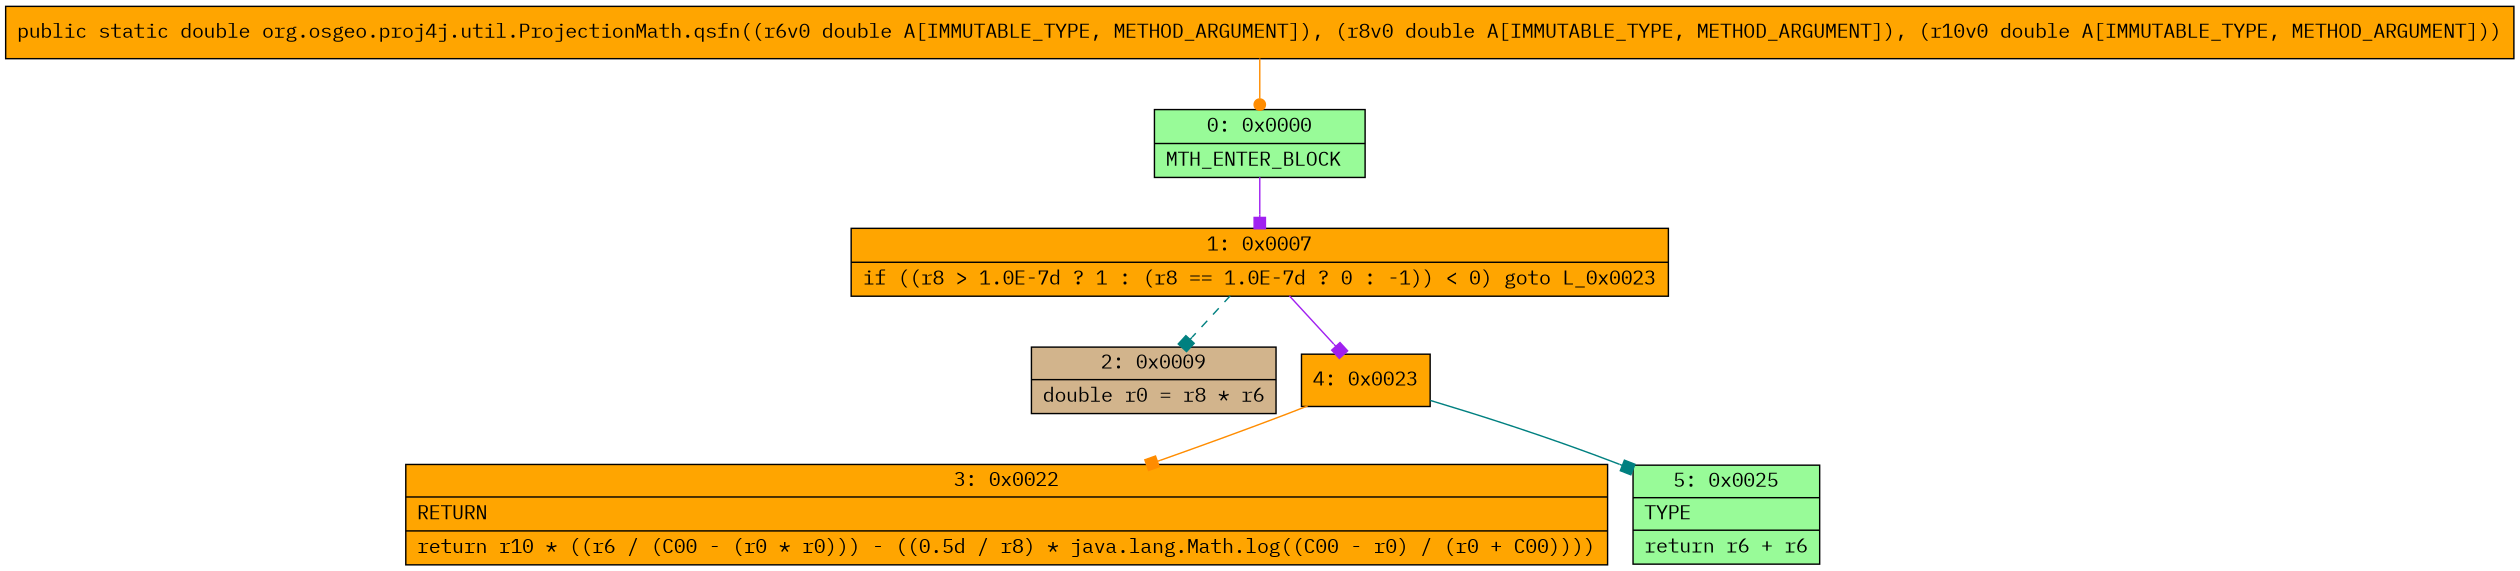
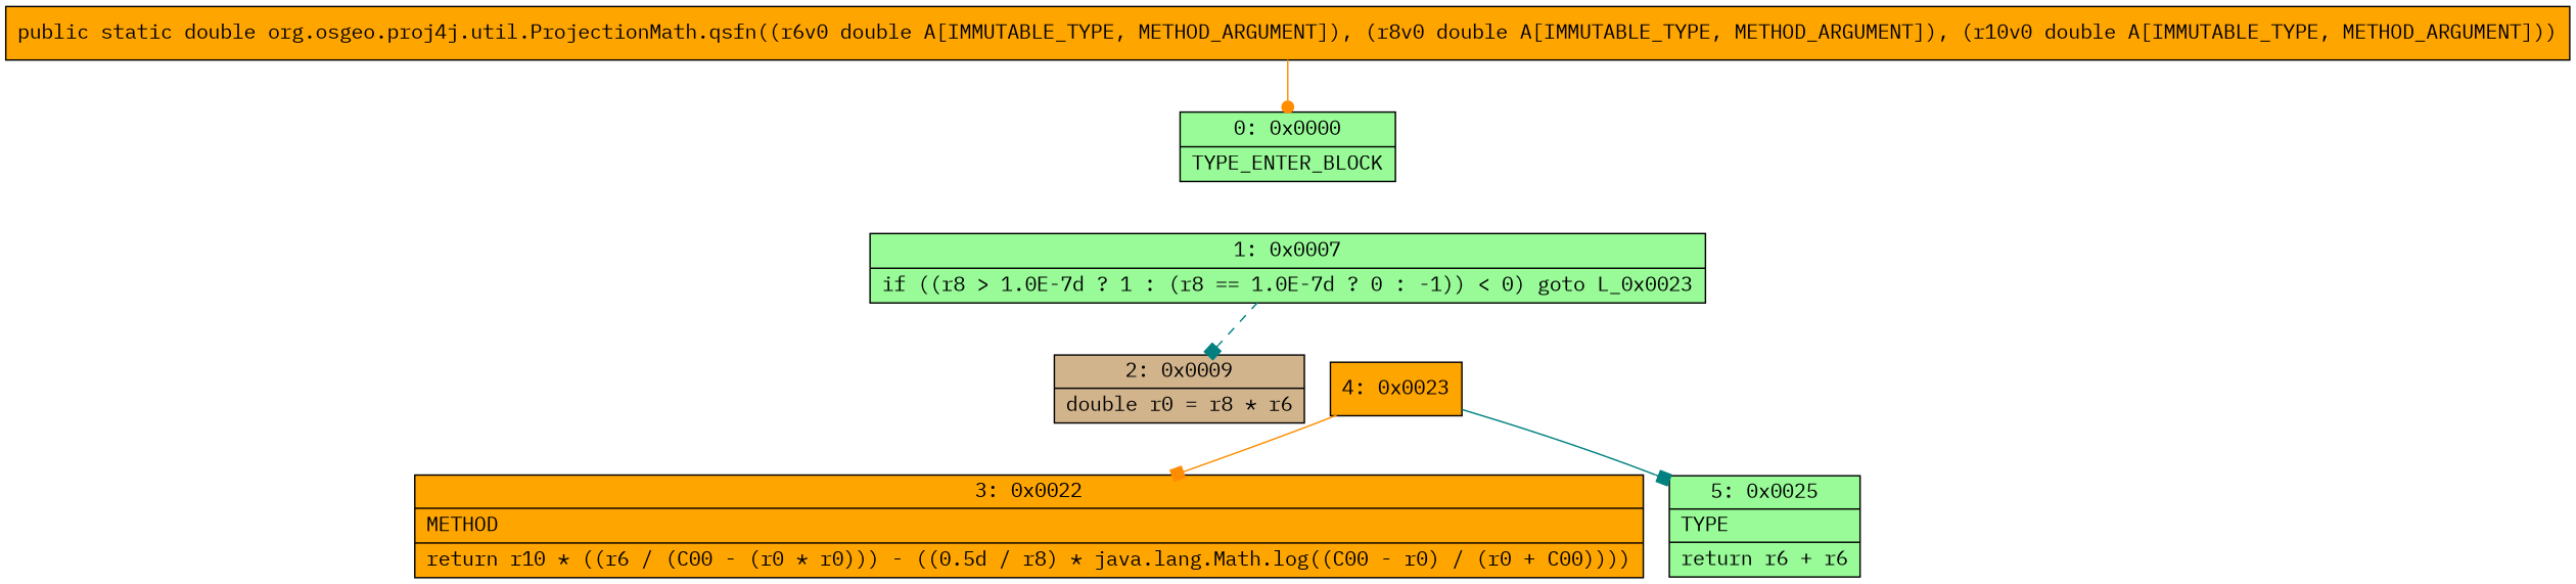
  digraph {
    fontname="IBM Plex Mono"
    node [fillcolor=orange fontname="IBM Plex Mono" shape=record style=filled]
    edge [arrowhead=box color=purple fontname="IBM Plex Mono"]
-   n1 [fillcolor=palegreen label="{0\:\ 0x0000|MTH_ENTER_BLOCK\l}"]
-   n2 [label="{1\:\ 0x0007|if ((r8 \> 1.0E\-7d ? 1 : (r8 == 1.0E\-7d ? 0 : \-1)) \< 0) goto L_0x0023\l}"]
+   n1 [fillcolor=palegreen label="{0\:\ 0x0000|TYPE_ENTER_BLOCK\l}"]
+   n2 [fillcolor=palegreen label="{1\:\ 0x0007|if ((r8 \> 1.0E\-7d ? 1 : (r8 == 1.0E\-7d ? 0 : \-1)) \< 0) goto L_0x0023\l}"]
    n3 [fillcolor=tan label="{2\:\ 0x0009|double r0 = r8 * r6\l}"]
    n4 [label="{4\:\ 0x0023}"]
-   n5 [label="{3\:\ 0x0022|RETURN\l|return r10 * ((r6 \/ (C00 \- (r0 * r0))) \- ((0.5d \/ r8) * java.lang.Math.log((C00 \- r0) \/ (r0 + C00))))\l}"]
+   n5 [label="{3\:\ 0x0022|METHOD\l|return r10 * ((r6 \/ (C00 \- (r0 * r0))) \- ((0.5d \/ r8) * java.lang.Math.log((C00 \- r0) \/ (r0 + C00))))\l}"]
    n6 [fillcolor=palegreen label="{5\:\ 0x0025|TYPE\l|return r6 + r6\l}"]
    n7 [label="{public static double org.osgeo.proj4j.util.ProjectionMath.qsfn((r6v0 double A[IMMUTABLE_TYPE, METHOD_ARGUMENT]), (r8v0 double A[IMMUTABLE_TYPE, METHOD_ARGUMENT]), (r10v0 double A[IMMUTABLE_TYPE, METHOD_ARGUMENT])) }"]
-   n1 -> n2
    n2 -> n3 [color=teal style=dashed]
-   n2 -> n4
    n4 -> n5 [color=darkorange]
    n4 -> n6 [color=teal]
    n7 -> n1 [arrowhead=dot color=darkorange]
  }
